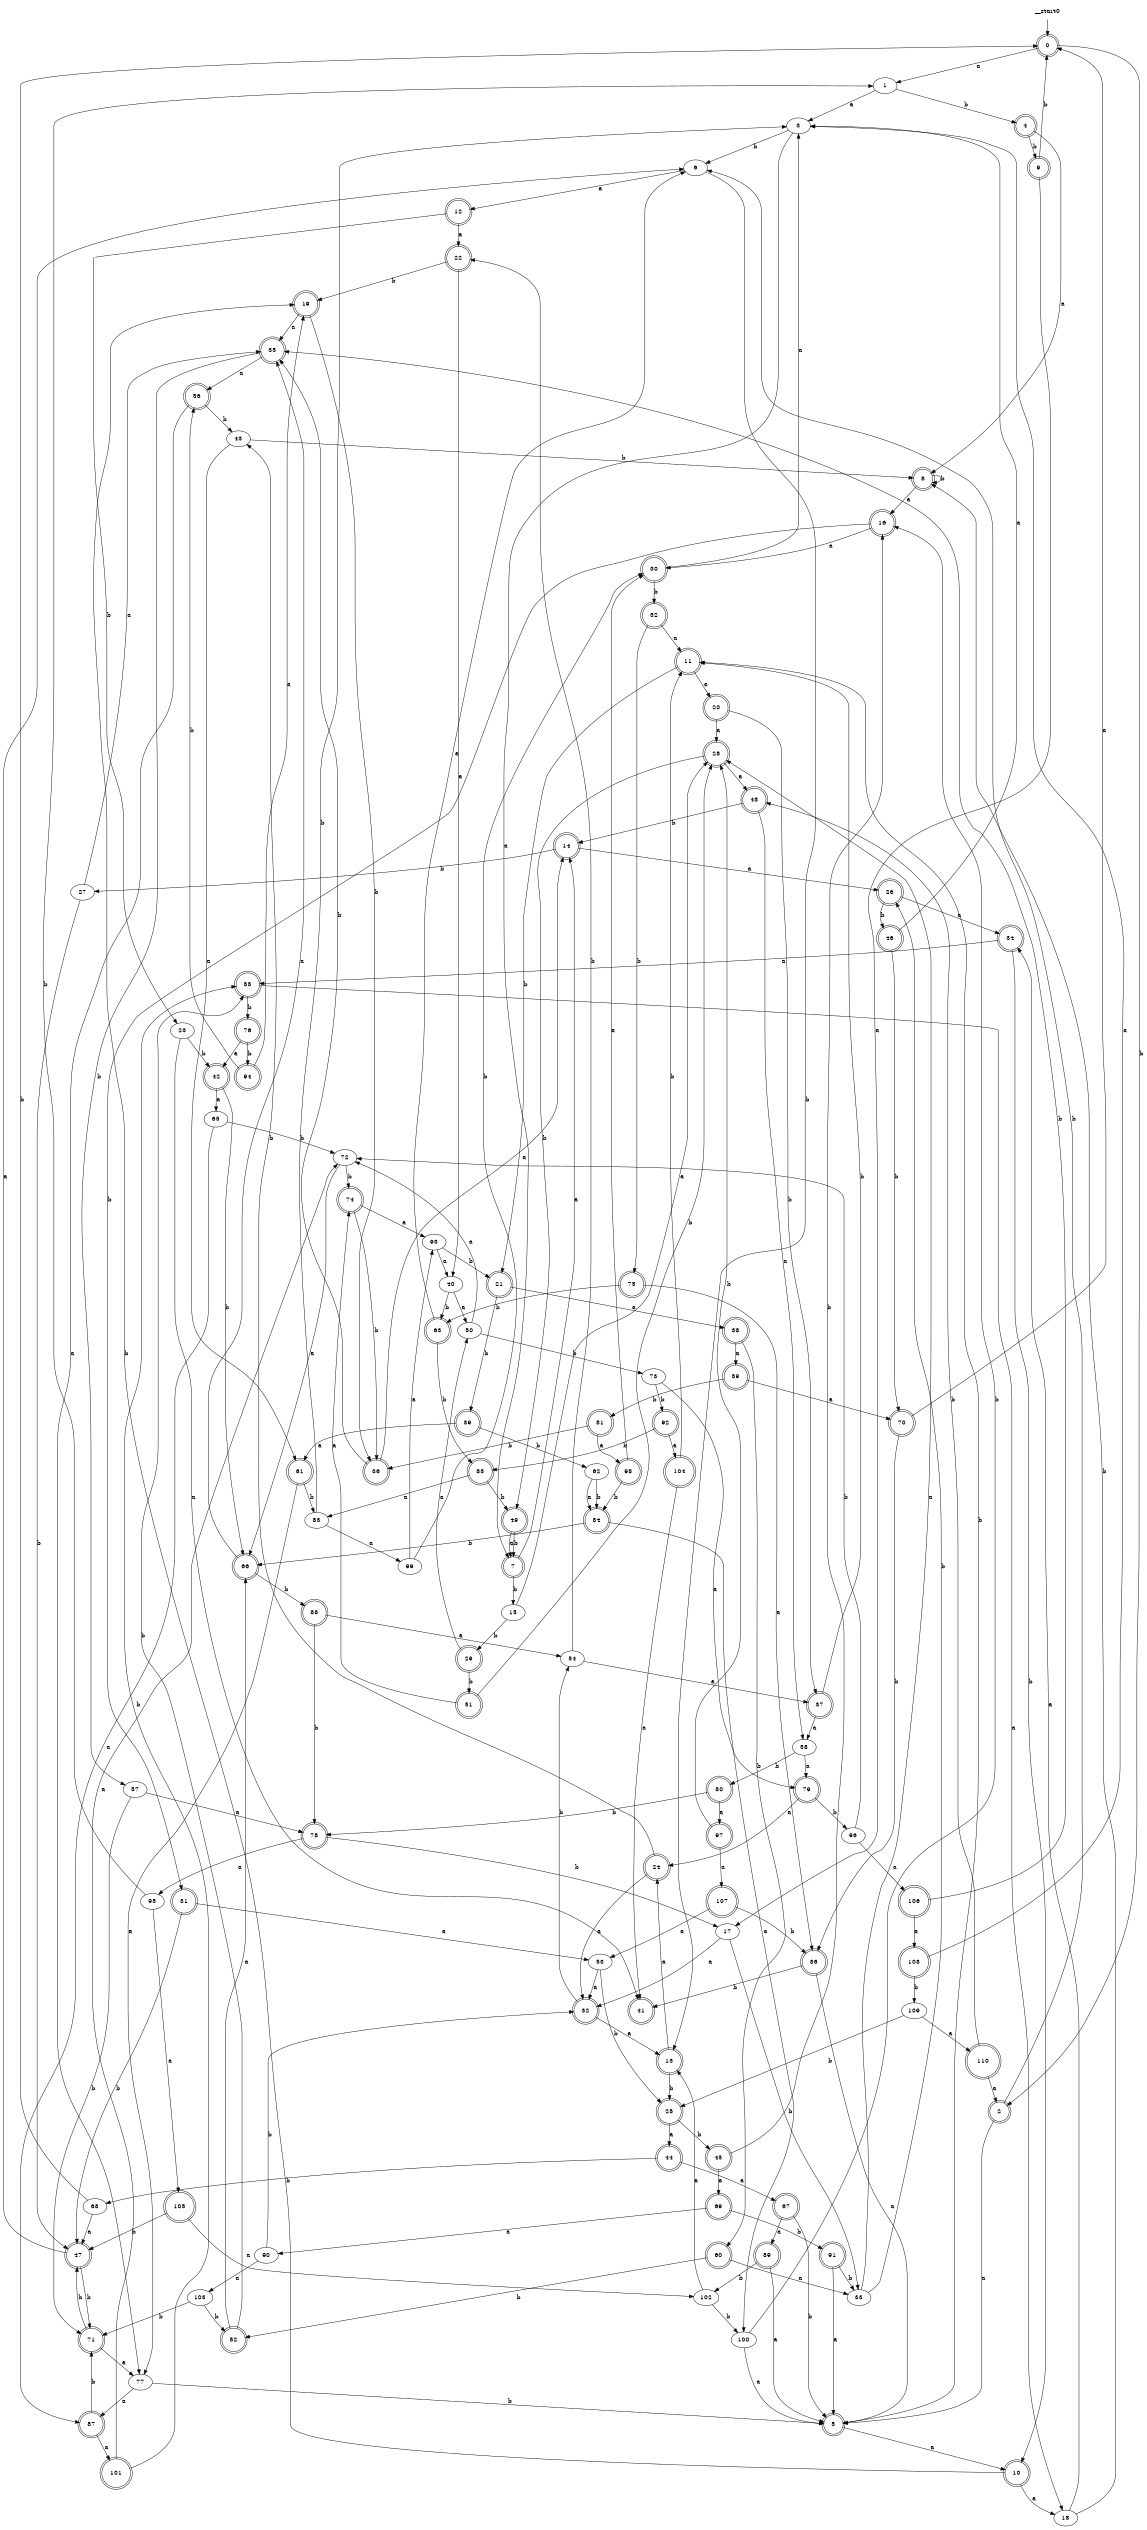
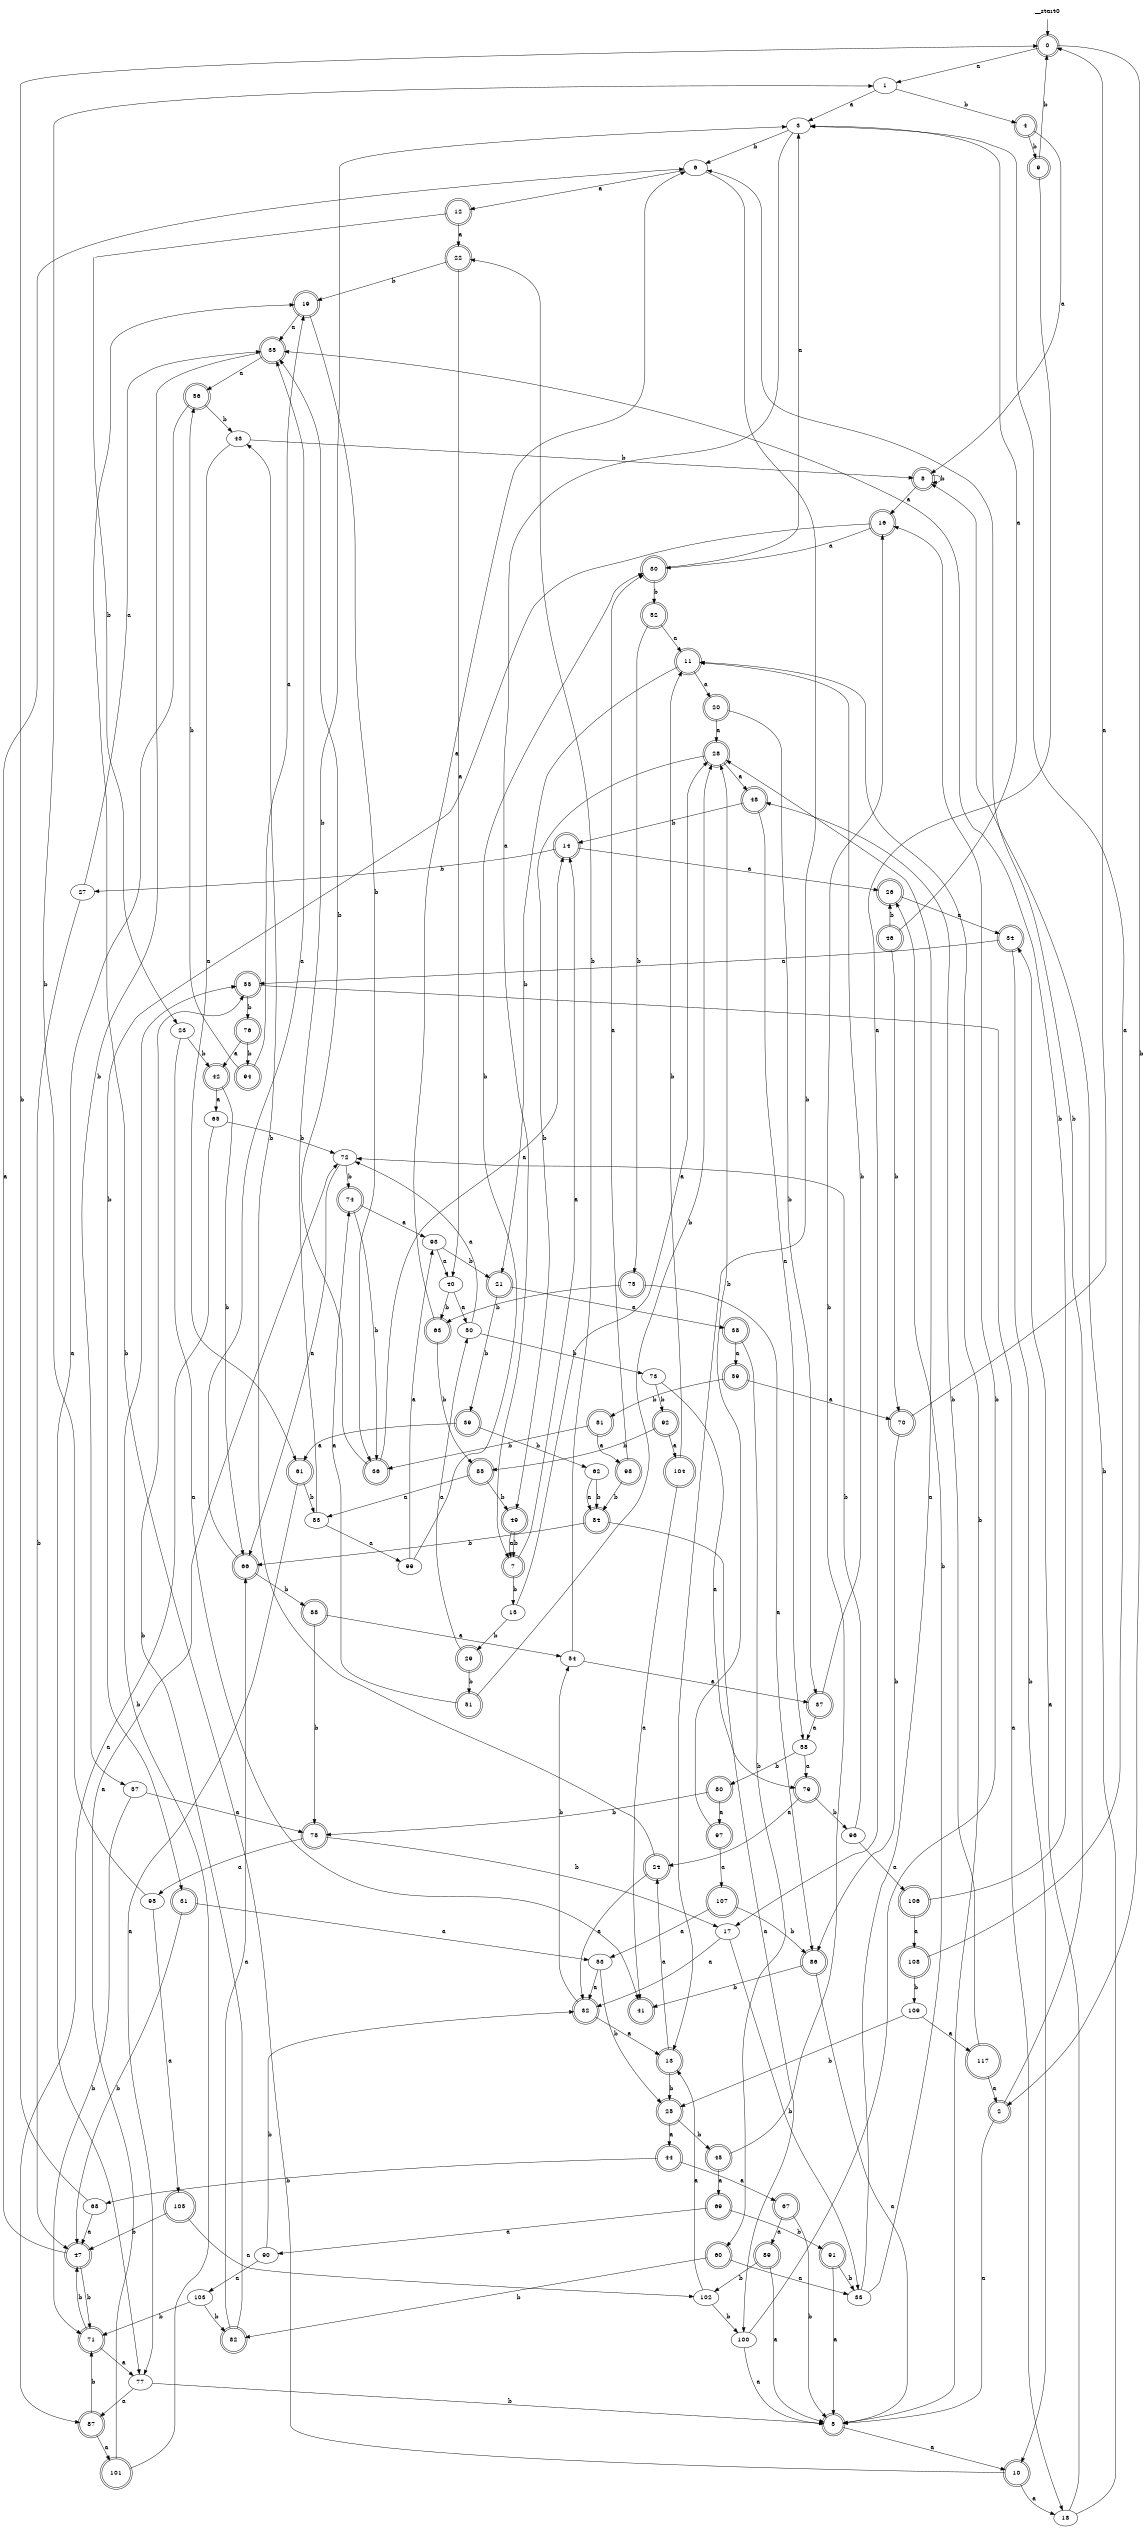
  digraph {
    node [shape=doublecircle]
    __start0 [shape=none]
    0
    1 [shape=""]
    2
    3 [shape=""]
    4
    5
    6 [shape=""]
    7
    8
    9
    10
    11
    12
    13
    14
    15 [shape=""]
    16
    17 [shape=""]
    18 [shape=""]
    19
    20
    21
    22
    23 [shape=""]
    24
    25
    26
    27 [shape=""]
    28
    29
    30
    31
    32
    33 [shape=""]
    34
    35
    36
    37
    38
    39
    40 [shape=""]
    41
    42
    43 [shape=""]
    44
    45
    46
    47
    48
    49
    50 [shape=""]
    51
    52
    53 [shape=""]
    54 [shape=""]
    55
    56
    57 [shape=""]
    58 [shape=""]
    59
    60
    61
    62 [shape=""]
    63
    65 [shape=""]
    66
    67
    68 [shape=""]
    69
    70
    71
    72 [shape=""]
    73 [shape=""]
    74
    75
    76
    77 [shape=""]
    78
    79
    80
    81
    82
    83 [shape=""]
    84
    85
    87
    88
    89
    90 [shape=""]
    91
    86
    92
    93 [shape=""]
    94
    95 [shape=""]
    96 [shape=""]
    97
    98
    99 [shape=""]
    100 [shape=""]
    101
    102 [shape=""]
    103 [shape=""]
    104
    105
    106
    107
    108
    109 [shape=""]
-   110
+   110 [label=117]
    __start0 -> 0
    0 -> 1 [label=a]
    0 -> 2 [label=b]
    1 -> 3 [label=a]
    1 -> 4 [label=b]
    2 -> 5 [label=a]
    2 -> 6 [label=b]
    3 -> 6 [label=b]
    3 -> 7 [label=a]
    4 -> 8 [label=a]
    4 -> 9 [label=b]
    5 -> 10 [label=a]
    5 -> 11 [label=b]
    6 -> 12 [label=a]
    6 -> 13 [label=b]
    7 -> 14 [label=a]
    7 -> 15 [label=b]
    8 -> 8 [label=b]
    8 -> 16 [label=a]
    9 -> 0 [label=b]
    9 -> 17 [label=a]
    10 -> 18 [label=a]
    10 -> 19 [label=b]
    11 -> 20 [label=a]
    11 -> 21 [label=b]
    12 -> 22 [label=a]
    12 -> 23 [label=b]
    13 -> 24 [label=a]
    13 -> 25 [label=b]
    14 -> 26 [label=a]
    14 -> 27 [label=b]
    15 -> 28 [label=a]
    15 -> 29 [label=b]
    16 -> 30 [label=a]
    16 -> 31 [label=b]
    17 -> 32 [label=a]
    17 -> 33 [label=b]
    18 -> 8 [label=b]
    18 -> 34 [label=a]
    19 -> 35 [label=a]
    19 -> 36 [label=b]
    20 -> 28 [label=a]
    20 -> 37 [label=b]
    21 -> 38 [label=a]
    21 -> 39 [label=b]
    22 -> 19 [label=b]
    22 -> 40 [label=a]
    23 -> 41 [label=a]
    23 -> 42 [label=b]
    24 -> 32 [label=a]
    24 -> 43 [label=b]
    25 -> 44 [label=a]
    25 -> 45 [label=b]
    26 -> 34 [label=a]
-   26 -> 46 [label=b]
+   46 -> 26 [label=b]
    27 -> 35 [label=a]
    27 -> 47 [label=b]
    28 -> 48 [label=a]
    28 -> 49 [label=b]
    29 -> 50 [label=a]
    29 -> 51 [label=b]
    30 -> 3 [label=a]
    30 -> 52 [label=b]
    31 -> 47 [label=b]
    31 -> 53 [label=a]
    32 -> 13 [label=a]
    32 -> 54 [label=b]
    33 -> 26 [label=b]
    33 -> 28 [label=a]
    34 -> 10 [label=b]
    34 -> 55 [label=a]
    35 -> 56 [label=a]
    35 -> 57 [label=b]
    36 -> 14 [label=a]
    36 -> 35 [label=b]
    37 -> 11 [label=b]
    37 -> 58 [label=a]
    38 -> 59 [label=a]
    38 -> 60 [label=b]
    39 -> 61 [label=a]
    39 -> 62 [label=b]
    40 -> 50 [label=a]
    40 -> 63 [label=b]
    42 -> 65 [label=a]
    42 -> 66 [label=b]
    43 -> 8 [label=b]
    43 -> 61 [label=a]
    44 -> 67 [label=a]
    44 -> 68 [label=b]
    45 -> 16 [label=b]
    45 -> 69 [label=a]
    46 -> 3 [label=a]
    46 -> 70 [label=b]
    47 -> 6 [label=a]
    47 -> 71 [label=b]
    48 -> 14 [label=b]
    48 -> 58 [label=a]
    49 -> 7 [label=a]
    49 -> 7 [label=b]
    50 -> 72 [label=a]
    50 -> 73 [label=b]
    51 -> 28 [label=b]
    51 -> 74 [label=a]
    52 -> 11 [label=a]
    52 -> 75 [label=b]
    53 -> 25 [label=b]
    53 -> 32 [label=a]
    54 -> 22 [label=b]
    54 -> 37 [label=a]
    55 -> 18 [label=a]
    55 -> 76 [label=b]
    56 -> 43 [label=b]
    56 -> 77 [label=a]
    57 -> 71 [label=b]
    57 -> 78 [label=a]
    58 -> 79 [label=a]
    58 -> 80 [label=b]
    59 -> 70 [label=a]
    59 -> 81 [label=b]
    60 -> 33 [label=a]
    60 -> 82 [label=b]
    61 -> 77 [label=a]
    61 -> 83 [label=b]
    62 -> 84 [label=a]
    62 -> 84 [label=b]
    63 -> 6 [label=a]
    63 -> 85 [label=b]
    65 -> 72 [label=b]
    65 -> 87 [label=a]
    66 -> 35 [label=a]
    66 -> 88 [label=b]
    67 -> 5 [label=b]
    67 -> 89 [label=a]
    68 -> 0 [label=b]
    68 -> 47 [label=a]
    69 -> 90 [label=a]
    69 -> 91 [label=b]
    70 -> 0 [label=a]
    70 -> 86 [label=b]
    71 -> 47 [label=b]
    71 -> 77 [label=a]
    72 -> 66 [label=a]
    72 -> 74 [label=b]
    73 -> 79 [label=a]
    73 -> 92 [label=b]
    74 -> 36 [label=b]
    74 -> 93 [label=a]
    75 -> 63 [label=b]
    75 -> 86 [label=a]
    76 -> 42 [label=a]
    76 -> 94 [label=b]
    77 -> 5 [label=b]
    77 -> 87 [label=a]
    78 -> 17 [label=b]
    78 -> 95 [label=a]
    79 -> 24 [label=a]
    79 -> 96 [label=b]
    80 -> 78 [label=b]
    80 -> 97 [label=a]
    81 -> 36 [label=b]
    81 -> 98 [label=a]
    82 -> 55 [label=b]
    82 -> 66 [label=a]
    83 -> 3 [label=b]
    83 -> 99 [label=a]
    84 -> 66 [label=b]
    84 -> 100 [label=a]
    85 -> 49 [label=b]
    85 -> 83 [label=a]
    87 -> 71 [label=b]
    87 -> 101 [label=a]
    88 -> 54 [label=a]
    88 -> 78 [label=b]
    89 -> 5 [label=a]
    89 -> 102 [label=b]
    90 -> 32 [label=b]
    90 -> 103 [label=a]
    91 -> 5 [label=a]
    91 -> 33 [label=b]
    86 -> 5 [label=a]
    86 -> 41 [label=b]
    92 -> 85 [label=b]
    92 -> 104 [label=a]
    93 -> 21 [label=b]
    93 -> 40 [label=a]
    94 -> 19 [label=a]
    94 -> 56 [label=b]
    95 -> 1 [label=b]
    95 -> 105 [label=a]
    96 -> 72 [label=b]
    96 -> 106 [label=a]
    97 -> 28 [label=b]
    97 -> 107 [label=a]
    98 -> 30 [label=a]
    98 -> 84 [label=b]
    99 -> 30 [label=b]
    99 -> 93 [label=a]
    100 -> 5 [label=a]
    100 -> 16 [label=b]
    101 -> 55 [label=b]
    101 -> 72 [label=a]
    102 -> 13 [label=a]
    102 -> 100 [label=b]
    103 -> 71 [label=b]
    103 -> 82 [label=b]
    104 -> 11 [label=b]
    104 -> 41 [label=a]
    105 -> 47 [label=b]
    105 -> 102 [label=a]
    106 -> 35 [label=b]
    106 -> 108 [label=a]
    107 -> 53 [label=a]
    107 -> 86 [label=b]
    108 -> 3 [label=a]
    108 -> 109 [label=b]
    109 -> 25 [label=b]
    109 -> 110 [label=a]
    110 -> 2 [label=a]
    110 -> 48 [label=b]
  }
